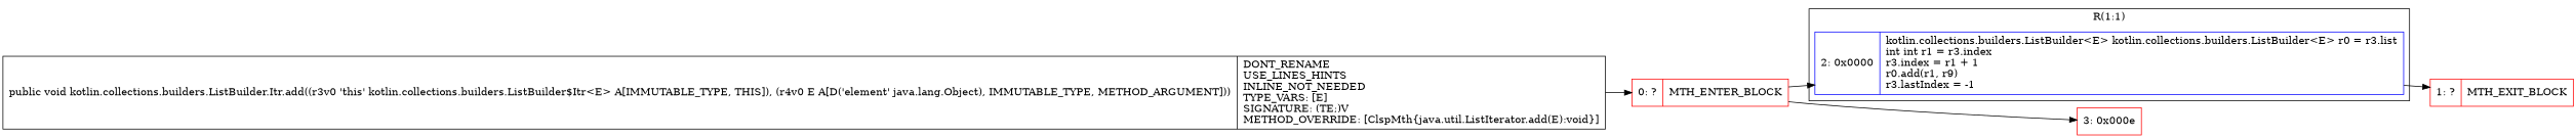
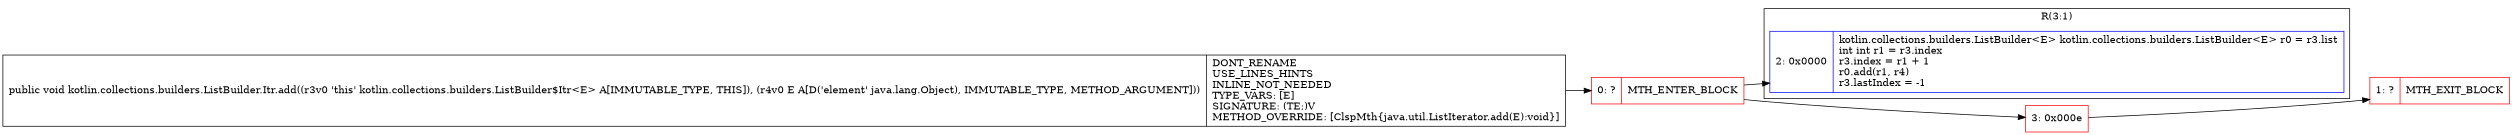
  digraph {
    rankdir=LR
    node [color=red shape=record]
-   n1 [color=blue label="{2\:\ 0x0000|kotlin.collections.builders.ListBuilder\<E\> kotlin.collections.builders.ListBuilder\<E\> r0 = r3.list\lint int r1 = r3.index\lr3.index = r1 + 1\lr0.add(r1, r9)\lr3.lastIndex = \-1\l}"]
+   n1 [color=blue label="{2\:\ 0x0000|kotlin.collections.builders.ListBuilder\<E\> kotlin.collections.builders.ListBuilder\<E\> r0 = r3.list\lint int r1 = r3.index\lr3.index = r1 + 1\lr0.add(r1, r4)\lr3.lastIndex = \-1\l}"]
    n2 [label="{3\:\ 0x000e}"]
    n3 [label="{1\:\ ?|MTH_EXIT_BLOCK\l}"]
    n4 [label="{0\:\ ?|MTH_ENTER_BLOCK\l}"]
    n5 [label="{public void kotlin.collections.builders.ListBuilder.Itr.add((r3v0 'this' kotlin.collections.builders.ListBuilder$Itr\<E\> A[IMMUTABLE_TYPE, THIS]), (r4v0 E A[D('element' java.lang.Object), IMMUTABLE_TYPE, METHOD_ARGUMENT]))  | DONT_RENAME\lUSE_LINES_HINTS\lINLINE_NOT_NEEDED\lTYPE_VARS: [E]\lSIGNATURE: (TE;)V\lMETHOD_OVERRIDE: [ClspMth\{java.util.ListIterator.add(E):void\}]\l}" color=""]
    subgraph cluster_1 {
-     label="R(1:1)"
+     label="R(3:1)"
      n1
    }
-   n1 -> n3
+   n2 -> n3
    n4 -> n1
    n4 -> n2
    n5 -> n4
  }
